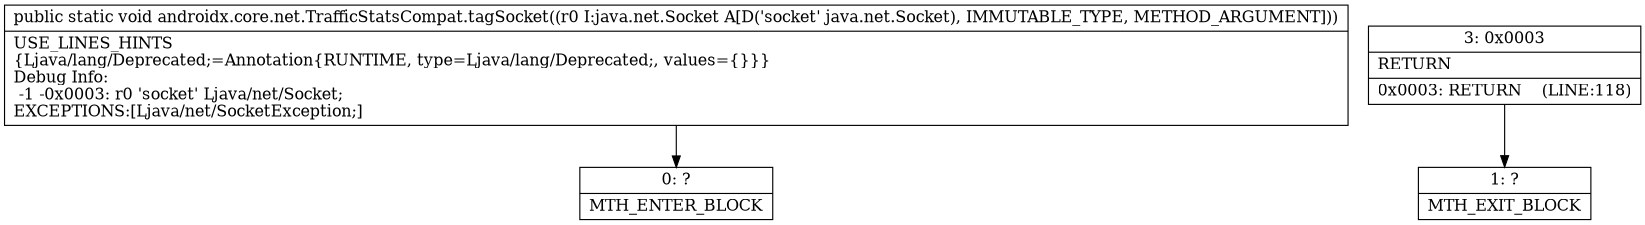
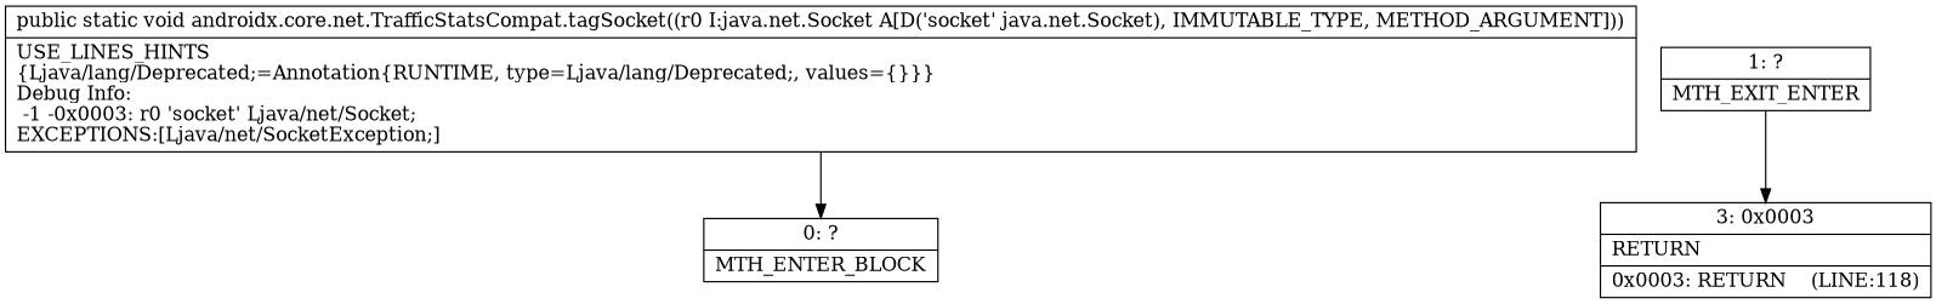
  digraph {
    node [shape=record]
    n1 [label="{0\:\ ?|MTH_ENTER_BLOCK\l}"]
    n2 [label="{3\:\ 0x0003|RETURN\l|0x0003: RETURN    (LINE:118)\l}"]
-   n3 [label="{1\:\ ?|MTH_EXIT_BLOCK\l}"]
+   n3 [label="{1\:\ ?|MTH_EXIT_ENTER\l}"]
    n4 [label="{public static void androidx.core.net.TrafficStatsCompat.tagSocket((r0 I:java.net.Socket A[D('socket' java.net.Socket), IMMUTABLE_TYPE, METHOD_ARGUMENT]))  | USE_LINES_HINTS\l\{Ljava\/lang\/Deprecated;=Annotation\{RUNTIME, type=Ljava\/lang\/Deprecated;, values=\{\}\}\}\lDebug Info:\l  \-1 \-0x0003: r0 'socket' Ljava\/net\/Socket;\lEXCEPTIONS:[Ljava\/net\/SocketException;]\l}"]
-   n2 -> n3
+   n3 -> n2
    n4 -> n1
  }
